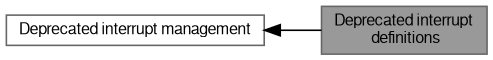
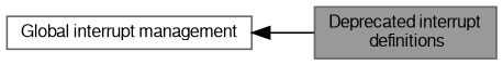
  digraph {
    rankdir=LR
    node [fontname=FreeSans fontsize=10 shape=box style=filled]
    n1 [color=gray40 fillcolor=grey60 fontcolor=black height=0.2 label="Deprecated interrupt\l definitions" width=0.4]
-   n2 [color=grey40 fillcolor=white height=0.2 label="Deprecated interrupt management" width=0.4]
+   n2 [color=grey40 fillcolor=white height=0.2 label="Global interrupt management" width=0.4]
    n2 -> n1 [dir=back fontname=FreeSans fontsize=10 labelfontname=FreeSans labelfontsize=10 shape=plaintext style=solid]
  }
